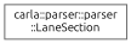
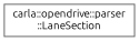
  digraph {
    rankdir=LR
    fontname=Ubuntu
-   n1 [color=grey40 fillcolor=white fontname=Ubuntu fontsize=10 height=0.2 label="carla::parser::parser\l::LaneSection" shape=box style=filled width=0.4]
+   n1 [color=grey40 fillcolor=white fontname=Ubuntu fontsize=10 height=0.2 label="carla::opendrive::parser\l::LaneSection" shape=box style=filled width=0.4]
  }
